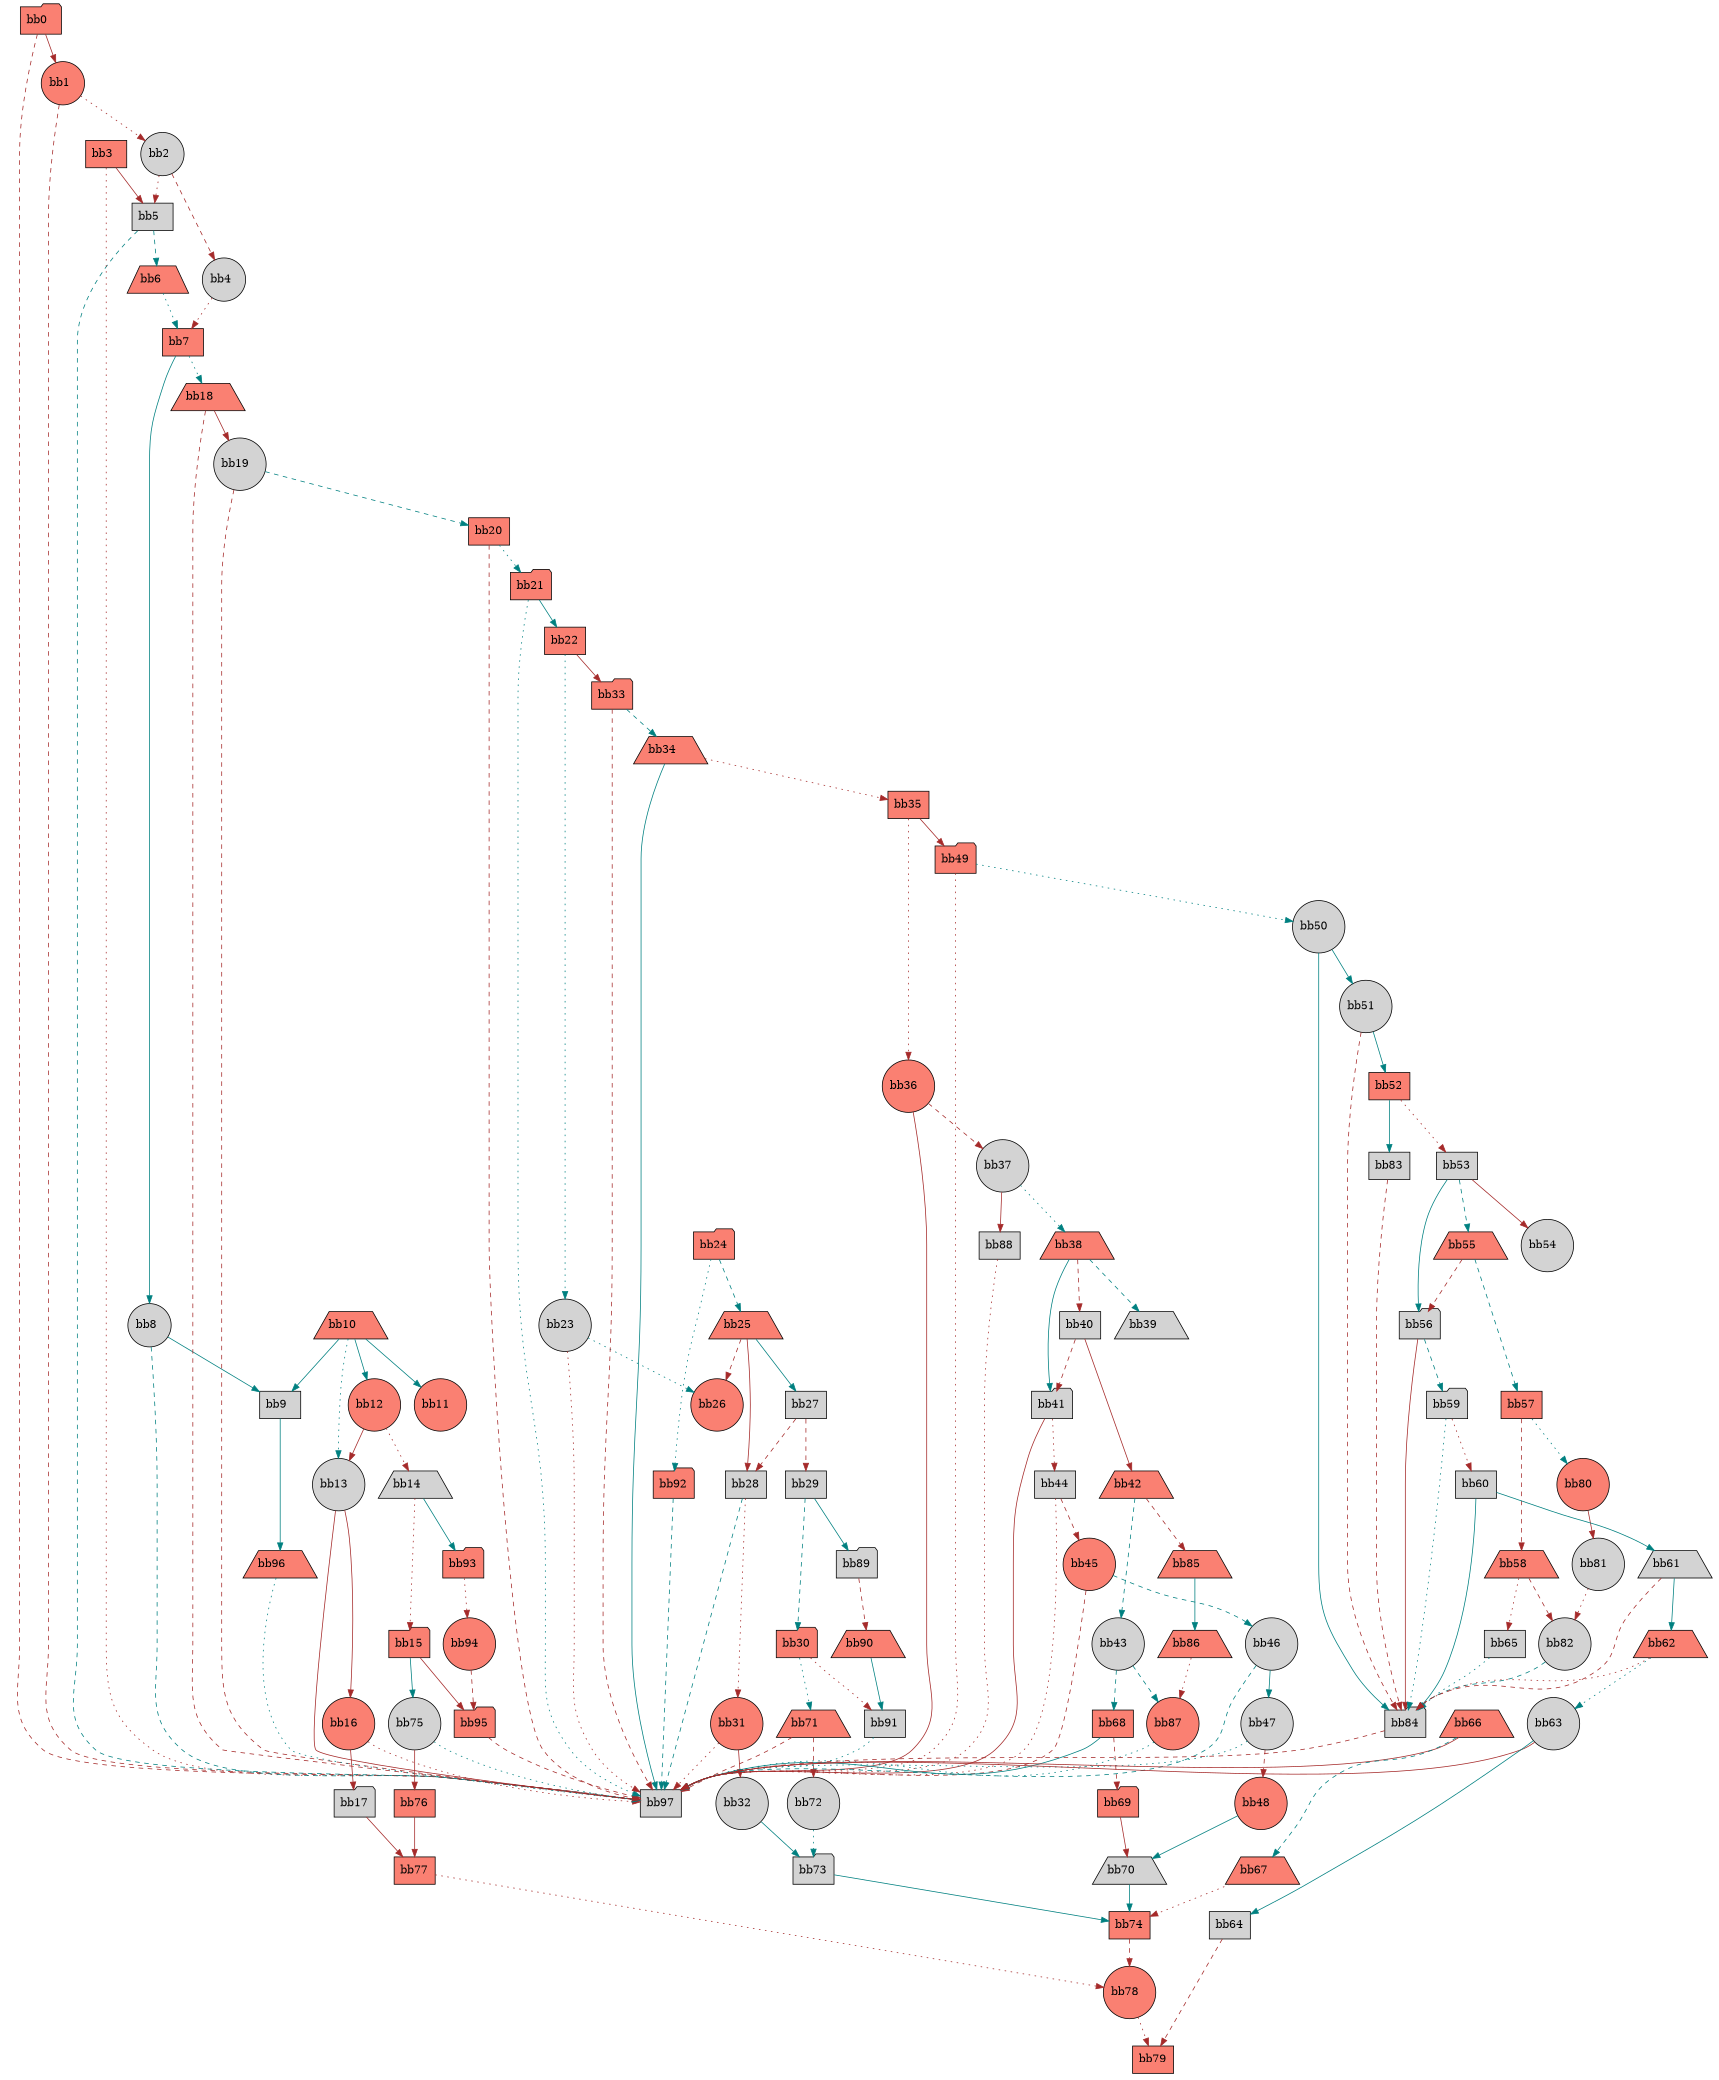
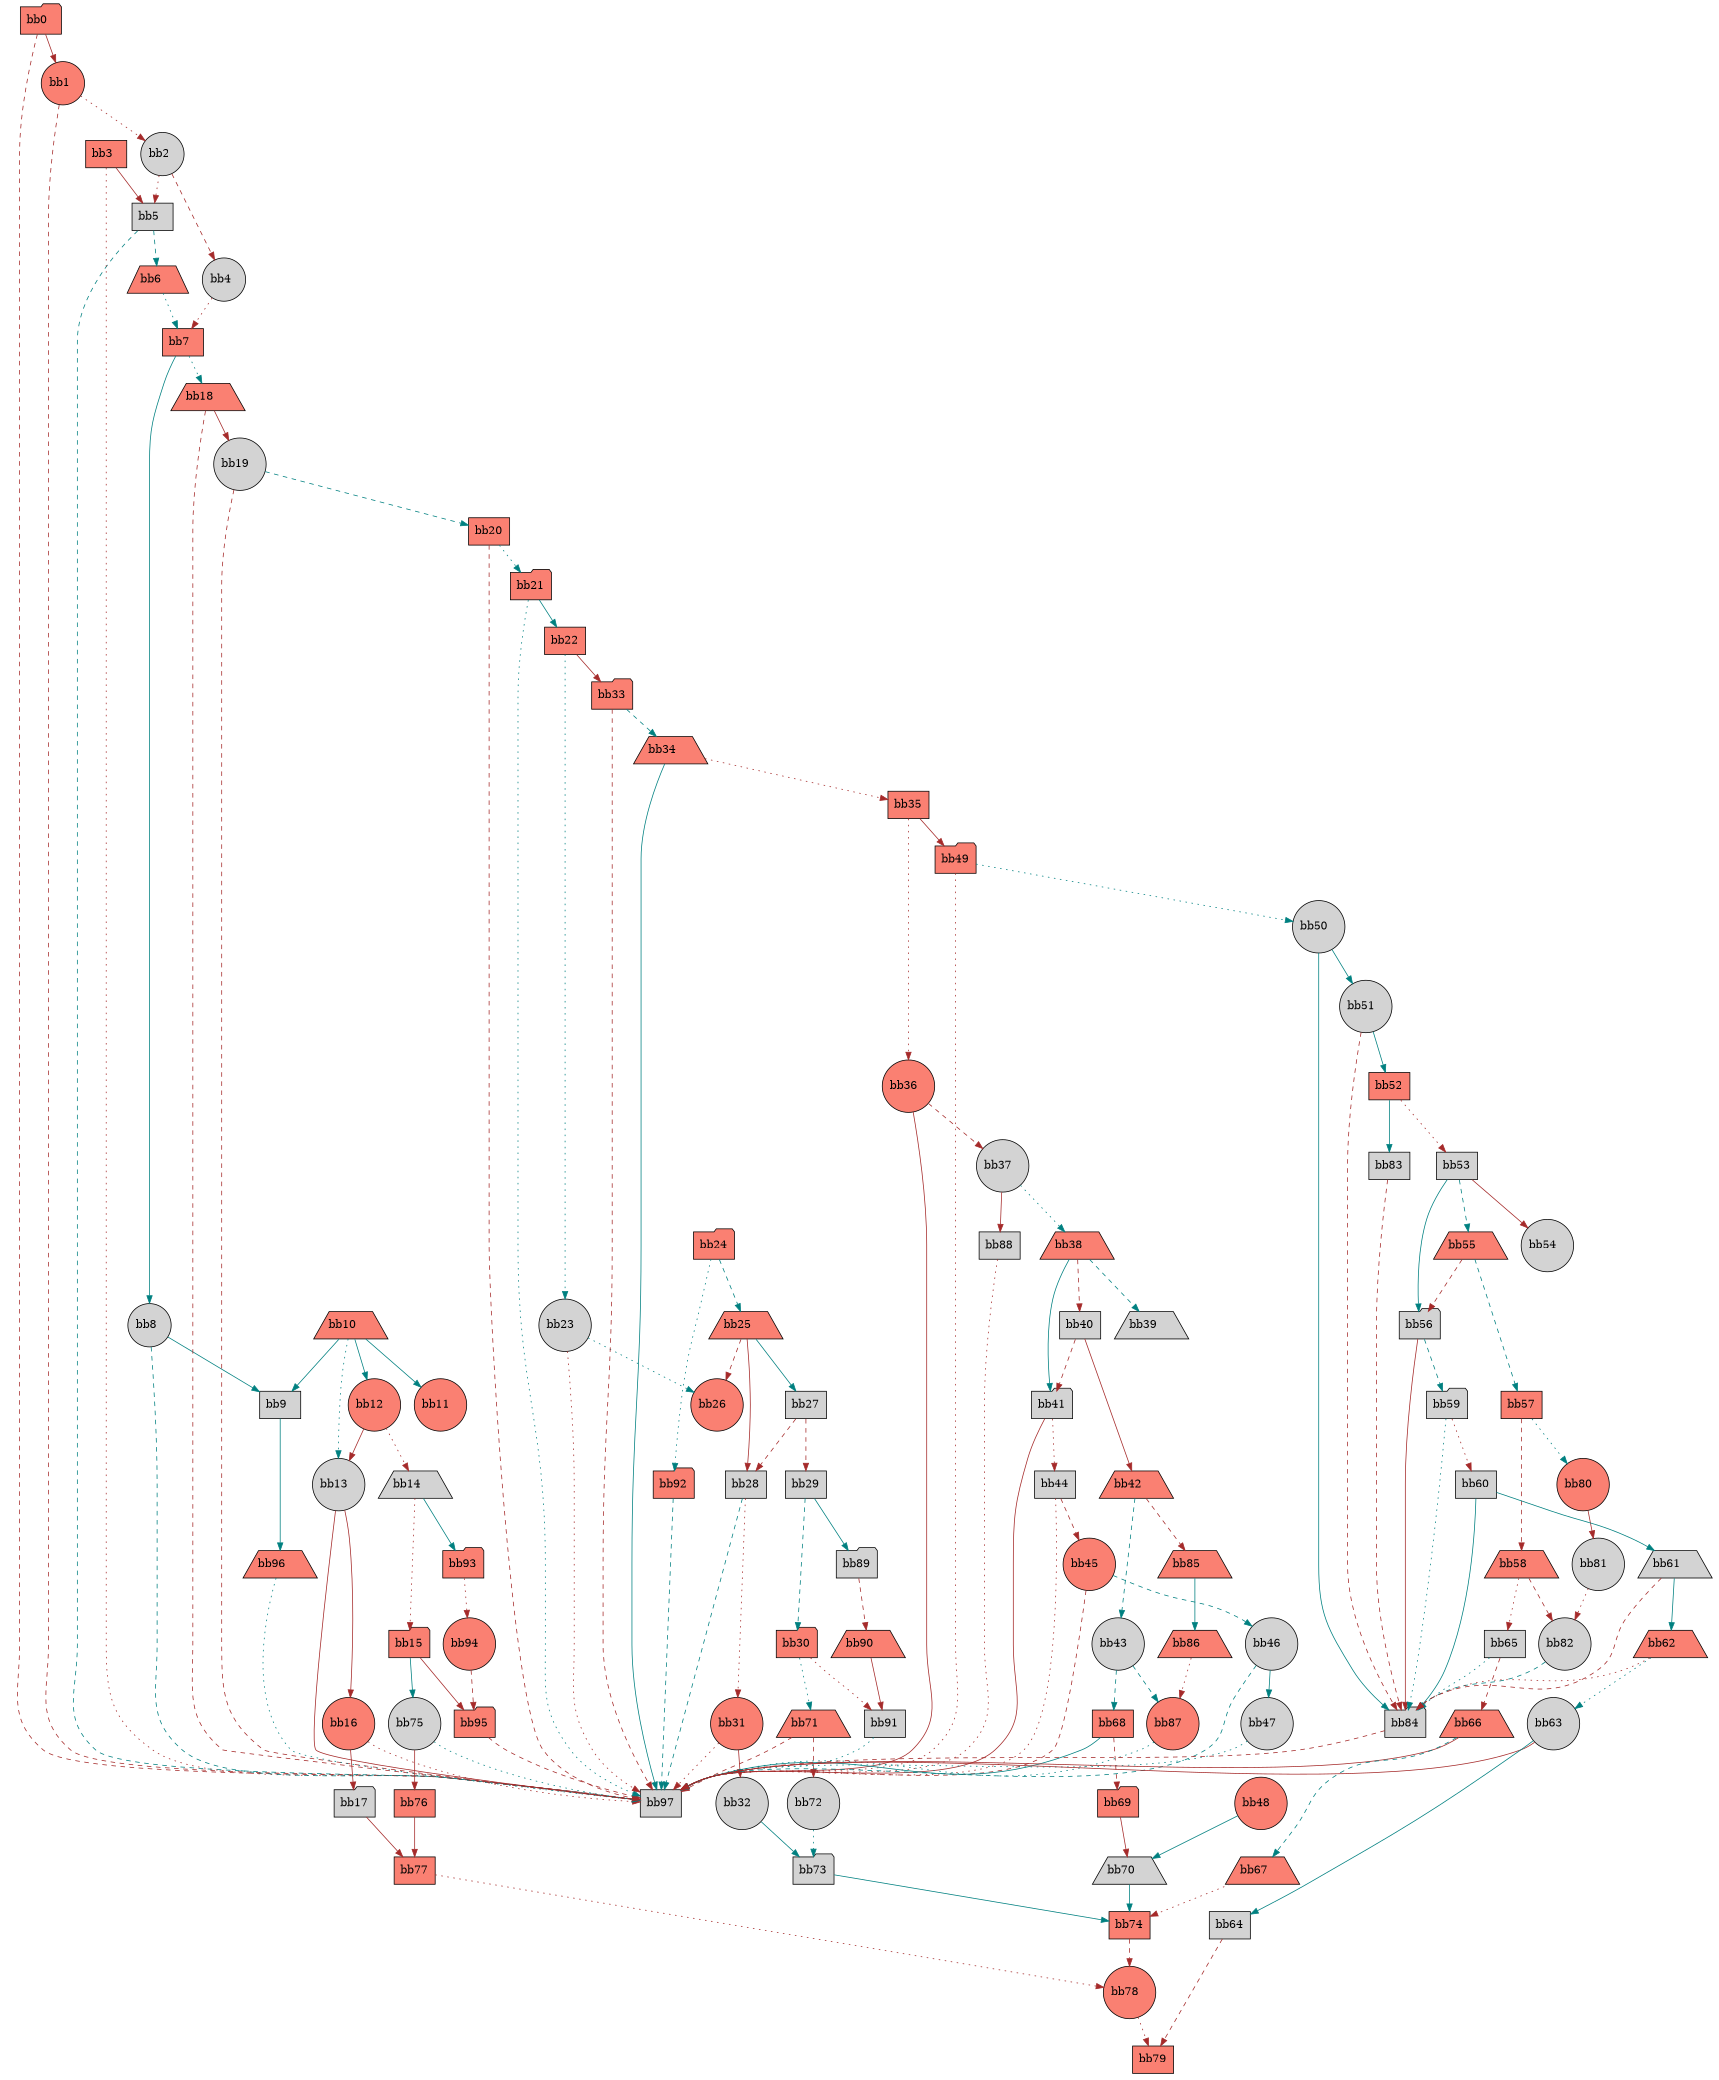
  digraph {
    node [fillcolor=salmon shape=circle style=filled]
    edge [color=brown style=solid]
    n1 [label="bb0\l" shape=folder]
    n2 [label="bb1\l"]
    n3 [fillcolor=lightgrey label="bb97\l" shape=box]
    n4 [fillcolor=lightgrey label="bb2\l"]
    n5 [fillcolor=lightgrey label="bb4\l"]
    n6 [fillcolor=lightgrey label="bb5\l" shape=box]
    n7 [label="bb3\l" shape=box]
    n8 [label="bb7\l" shape=box]
    n9 [label="bb6\l" shape=trapezium]
    n10 [fillcolor=lightgrey label="bb8\l"]
    n11 [label="bb18\l" shape=trapezium]
    n12 [fillcolor=lightgrey label="bb9\l" shape=box]
    n13 [fillcolor=lightgrey label="bb19\l"]
    n14 [label="bb96\l" shape=trapezium]
    n15 [label="bb10\l" shape=trapezium]
    n16 [label="bb11\l"]
    n17 [label="bb12\l"]
    n18 [fillcolor=lightgrey label="bb13\l"]
    n19 [fillcolor=lightgrey label="bb14\l" shape=trapezium]
    n20 [label="bb16\l"]
    n21 [label="bb15\l" shape=folder]
    n22 [label="bb93\l" shape=folder]
    n23 [fillcolor=lightgrey label="bb17\l" shape=folder]
    n24 [fillcolor=lightgrey label="bb75\l"]
    n25 [label="bb95\l" shape=folder]
    n26 [label="bb94\l"]
    n27 [label="bb76\l" shape=box]
    n28 [label="bb77\l" shape=box]
    n29 [label="bb78\l"]
    n30 [label="bb20\l" shape=box]
    n31 [label="bb21\l" shape=folder]
    n32 [label="bb22\l" shape=box]
    n33 [fillcolor=lightgrey label="bb23\l"]
    n34 [label="bb33\l" shape=folder]
    n35 [label="bb26\l"]
    n36 [label="bb34\l" shape=trapezium]
    n37 [label="bb24\l" shape=folder]
    n38 [label="bb25\l" shape=trapezium]
    n39 [label="bb92\l" shape=folder]
    n40 [fillcolor=lightgrey label="bb27\l" shape=box]
    n41 [fillcolor=lightgrey label="bb28\l" shape=box]
    n42 [fillcolor=lightgrey label="bb29\l" shape=box]
    n43 [label="bb31\l"]
    n44 [label="bb30\l" shape=folder]
    n45 [fillcolor=lightgrey label="bb89\l" shape=folder]
    n46 [fillcolor=lightgrey label="bb32\l"]
    n47 [label="bb71\l" shape=trapezium]
    n48 [fillcolor=lightgrey label="bb91\l" shape=box]
    n49 [label="bb90\l" shape=trapezium]
    n50 [fillcolor=lightgrey label="bb72\l"]
    n51 [fillcolor=lightgrey label="bb73\l" shape=folder]
    n52 [label="bb74\l" shape=box]
    n53 [label="bb35\l" shape=box]
    n54 [label="bb36\l"]
    n55 [label="bb49\l" shape=folder]
    n56 [fillcolor=lightgrey label="bb37\l"]
    n57 [fillcolor=lightgrey label="bb50\l"]
    n58 [label="bb38\l" shape=trapezium]
    n59 [fillcolor=lightgrey label="bb88\l" shape=box]
    n60 [fillcolor=lightgrey label="bb39\l" shape=trapezium]
    n61 [fillcolor=lightgrey label="bb40\l" shape=box]
    n62 [fillcolor=lightgrey label="bb41\l" shape=folder]
    n63 [label="bb42\l" shape=trapezium]
    n64 [fillcolor=lightgrey label="bb44\l" shape=box]
    n65 [fillcolor=lightgrey label="bb43\l"]
    n66 [label="bb85\l" shape=trapezium]
    n67 [label="bb45\l"]
    n68 [label="bb68\l" shape=box]
    n69 [label="bb87\l"]
    n70 [label="bb86\l" shape=trapezium]
    n71 [label="bb69\l" shape=folder]
    n72 [fillcolor=lightgrey label="bb46\l"]
    n73 [fillcolor=lightgrey label="bb47\l"]
    n74 [label="bb48\l"]
    n75 [fillcolor=lightgrey label="bb70\l" shape=trapezium]
    n76 [fillcolor=lightgrey label="bb51\l"]
    n77 [fillcolor=lightgrey label="bb84\l" shape=folder]
    n78 [label="bb52\l" shape=box]
    n79 [fillcolor=lightgrey label="bb53\l" shape=box]
    n80 [fillcolor=lightgrey label="bb83\l" shape=box]
    n81 [fillcolor=lightgrey label="bb54\l"]
    n82 [label="bb55\l" shape=trapezium]
    n83 [fillcolor=lightgrey label="bb56\l" shape=folder]
    n84 [label="bb57\l" shape=box]
    n85 [fillcolor=lightgrey label="bb59\l" shape=folder]
    n86 [label="bb58\l" shape=trapezium]
    n87 [label="bb80\l"]
    n88 [fillcolor=lightgrey label="bb60\l" shape=box]
    n89 [fillcolor=lightgrey label="bb65\l" shape=box]
    n90 [fillcolor=lightgrey label="bb82\l"]
    n91 [fillcolor=lightgrey label="bb81\l"]
    n92 [label="bb66\l" shape=trapezium]
    n93 [fillcolor=lightgrey label="bb61\l" shape=trapezium]
    n94 [label="bb62\l" shape=trapezium]
    n95 [fillcolor=lightgrey label="bb63\l"]
    n96 [fillcolor=lightgrey label="bb64\l" shape=box]
    n97 [label="bb79\l" shape=box]
    n98 [label="bb67\l" shape=trapezium]
    n1 -> n2
    n1 -> n3 [style=dashed]
    n2 -> n3 [style=dashed]
    n2 -> n4 [style=dotted]
    n4 -> n5 [style=dashed]
    n4 -> n6 [style=dotted]
    n5 -> n8 [style=dotted]
    n6 -> n3 [color=teal style=dashed]
    n6 -> n9 [color=teal style=dashed]
    n7 -> n3 [style=dotted]
    n7 -> n6
    n8 -> n10 [color=teal]
    n8 -> n11 [color=teal style=dotted]
    n9 -> n8 [color=teal style=dotted]
    n10 -> n3 [color=teal style=dashed]
    n10 -> n12 [color=teal]
    n11 -> n3 [style=dashed]
    n11 -> n13
    n12 -> n14 [color=teal]
    n13 -> n3 [style=dashed]
    n13 -> n30 [color=teal style=dashed]
    n14 -> n3 [color=teal style=dotted]
    n15 -> n12 [color=teal]
    n15 -> n16 [color=teal]
    n15 -> n17 [color=teal]
    n15 -> n18 [color=teal style=dotted]
    n17 -> n18
    n17 -> n19 [style=dotted]
    n18 -> n3
    n18 -> n20
    n19 -> n21 [style=dotted]
    n19 -> n22 [color=teal]
    n20 -> n3 [style=dotted]
    n20 -> n23
    n21 -> n24 [color=teal]
    n21 -> n25
    n22 -> n26 [style=dotted]
    n23 -> n28
    n24 -> n3 [color=teal style=dotted]
    n24 -> n27
    n25 -> n3 [style=dashed]
    n26 -> n25 [style=dashed]
    n27 -> n28
    n28 -> n29 [style=dotted]
    n29 -> n97 [style=dotted]
    n30 -> n3 [style=dashed]
    n30 -> n31 [color=teal style=dotted]
    n31 -> n3 [color=teal style=dotted]
    n31 -> n32 [color=teal]
    n32 -> n33 [color=teal style=dotted]
    n32 -> n34
    n33 -> n3 [style=dotted]
    n33 -> n35 [color=teal style=dotted]
    n34 -> n3 [style=dashed]
    n34 -> n36 [color=teal style=dashed]
    n36 -> n3 [color=teal]
    n36 -> n53 [style=dotted]
    n37 -> n38 [color=teal style=dashed]
    n37 -> n39 [color=teal style=dotted]
    n38 -> n35 [style=dashed]
    n38 -> n40 [color=teal]
    n38 -> n41
    n39 -> n3 [color=teal style=dashed]
    n40 -> n41 [style=dashed]
    n40 -> n42 [style=dashed]
    n41 -> n3 [color=teal style=dashed]
    n41 -> n43 [style=dotted]
    n42 -> n44 [color=teal style=dashed]
    n42 -> n45 [color=teal]
    n43 -> n3 [style=dotted]
    n43 -> n46
    n44 -> n47 [color=teal style=dotted]
    n44 -> n48 [style=dotted]
    n45 -> n49 [style=dashed]
    n46 -> n51 [color=teal]
    n47 -> n3 [style=dashed]
    n47 -> n50 [style=dashed]
    n48 -> n3 [color=teal style=dotted]
-   n49 -> n48 [color=teal]
+   n49 -> n48
    n50 -> n51 [color=teal style=dotted]
    n51 -> n52 [color=teal]
    n52 -> n29 [style=dashed]
    n53 -> n54 [style=dotted]
    n53 -> n55
    n54 -> n3
    n54 -> n56 [style=dashed]
    n55 -> n3 [style=dotted]
    n55 -> n57 [color=teal style=dotted]
    n56 -> n58 [color=teal style=dotted]
    n56 -> n59
    n57 -> n76 [color=teal]
    n57 -> n77 [color=teal]
    n58 -> n60 [color=teal style=dashed]
    n58 -> n61 [style=dashed]
    n58 -> n62 [color=teal]
    n59 -> n3 [style=dotted]
    n61 -> n62 [style=dashed]
    n61 -> n63
    n62 -> n3
    n62 -> n64 [style=dotted]
    n63 -> n65 [color=teal style=dashed]
    n63 -> n66 [style=dashed]
    n64 -> n3 [style=dotted]
    n64 -> n67 [style=dashed]
    n65 -> n68 [color=teal style=dashed]
    n65 -> n69 [color=teal style=dashed]
    n66 -> n70 [color=teal]
    n67 -> n3 [style=dashed]
    n67 -> n72 [color=teal style=dashed]
    n68 -> n3 [color=teal]
    n68 -> n71 [style=dashed]
    n69 -> n3 [color=teal style=dotted]
    n70 -> n69 [style=dotted]
    n71 -> n75
    n72 -> n3 [color=teal style=dashed]
    n72 -> n73 [color=teal]
    n73 -> n3 [color=teal style=dotted]
-   n73 -> n74 [style=dashed]
    n74 -> n75 [color=teal]
    n75 -> n52 [color=teal]
    n76 -> n77 [style=dashed]
    n76 -> n78 [color=teal]
    n77 -> n3 [style=dashed]
    n78 -> n79 [style=dotted]
    n78 -> n80 [color=teal]
    n79 -> n81
    n79 -> n82 [color=teal style=dashed]
    n79 -> n83 [color=teal]
    n80 -> n77 [style=dashed]
    n82 -> n83 [style=dashed]
    n82 -> n84 [color=teal style=dashed]
    n83 -> n77
    n83 -> n85 [color=teal style=dashed]
    n84 -> n86 [style=dashed]
    n84 -> n87 [color=teal style=dotted]
    n85 -> n77 [color=teal style=dotted]
    n85 -> n88 [style=dotted]
    n86 -> n89 [style=dotted]
    n86 -> n90 [style=dashed]
    n87 -> n91
    n88 -> n77 [color=teal]
    n88 -> n93 [color=teal]
    n89 -> n77 [color=teal style=dotted]
+   n89 -> n92 [style=dashed]
    n90 -> n77 [color=teal style=dashed]
    n91 -> n90 [style=dotted]
    n92 -> n3
    n92 -> n98 [color=teal style=dashed]
    n93 -> n77 [style=dashed]
    n93 -> n94 [color=teal]
    n94 -> n77 [style=dotted]
    n94 -> n95 [color=teal style=dotted]
    n95 -> n3
    n95 -> n96 [color=teal]
    n96 -> n97 [style=dashed]
    n98 -> n52 [style=dotted]
  }
